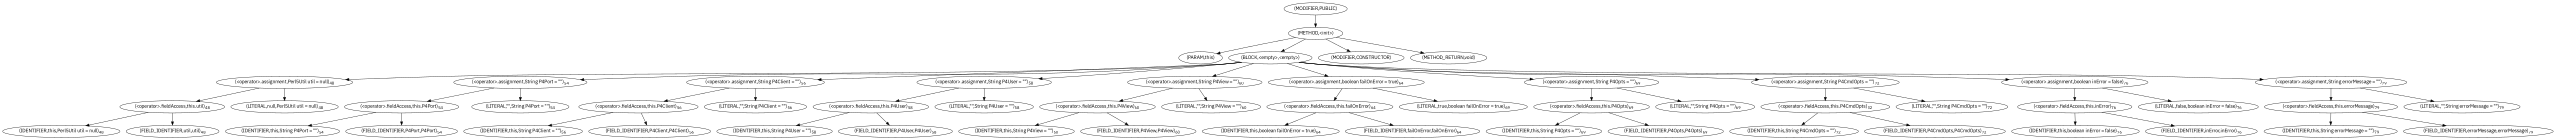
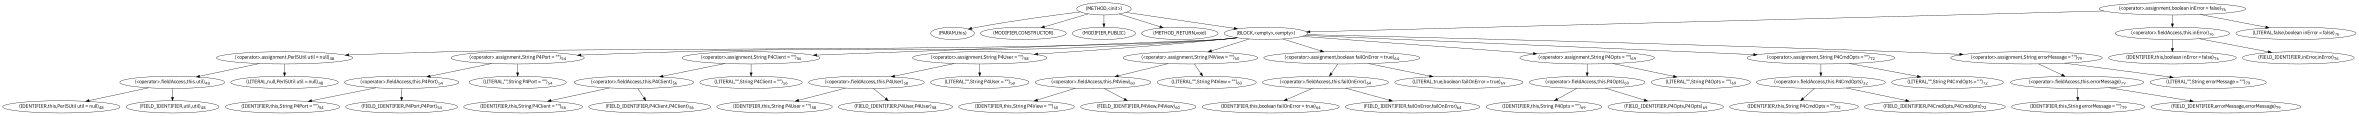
  digraph {
    fontname="IBM Plex Sans"
    node [fontname="IBM Plex Sans"]
    edge [fontname="IBM Plex Sans"]
    n1 [label=<(METHOD,&lt;init&gt;)>]
    n2 [label=<(PARAM,this)>]
    n3 [label=<(BLOCK,&lt;empty&gt;,&lt;empty&gt;)>]
    n4 [label=<(MODIFIER,CONSTRUCTOR)>]
    n5 [label=<(MODIFIER,PUBLIC)>]
    n6 [label=<(METHOD_RETURN,void)>]
    n7 [label=<(&lt;operator&gt;.assignment,Perl5Util util = null)<SUB>48</SUB>>]
    n8 [label=<(&lt;operator&gt;.assignment,String P4Port = &quot;&quot;)<SUB>54</SUB>>]
    n9 [label=<(&lt;operator&gt;.assignment,String P4Client = &quot;&quot;)<SUB>56</SUB>>]
    n10 [label=<(&lt;operator&gt;.assignment,String P4User = &quot;&quot;)<SUB>58</SUB>>]
    n11 [label=<(&lt;operator&gt;.assignment,String P4View = &quot;&quot;)<SUB>60</SUB>>]
    n12 [label=<(&lt;operator&gt;.assignment,boolean failOnError = true)<SUB>64</SUB>>]
    n13 [label=<(&lt;operator&gt;.assignment,String P4Opts = &quot;&quot;)<SUB>69</SUB>>]
    n14 [label=<(&lt;operator&gt;.assignment,String P4CmdOpts = &quot;&quot;)<SUB>72</SUB>>]
    n15 [label=<(&lt;operator&gt;.assignment,boolean inError = false)<SUB>76</SUB>>]
    n16 [label=<(&lt;operator&gt;.assignment,String errorMessage = &quot;&quot;)<SUB>79</SUB>>]
    n17 [label=<(&lt;operator&gt;.fieldAccess,this.util)<SUB>48</SUB>>]
    n18 [label=<(LITERAL,null,Perl5Util util = null)<SUB>48</SUB>>]
    n19 [label=<(&lt;operator&gt;.fieldAccess,this.P4Port)<SUB>54</SUB>>]
    n20 [label=<(LITERAL,&quot;&quot;,String P4Port = &quot;&quot;)<SUB>54</SUB>>]
    n21 [label=<(&lt;operator&gt;.fieldAccess,this.P4Client)<SUB>56</SUB>>]
    n22 [label=<(LITERAL,&quot;&quot;,String P4Client = &quot;&quot;)<SUB>56</SUB>>]
    n23 [label=<(&lt;operator&gt;.fieldAccess,this.P4User)<SUB>58</SUB>>]
    n24 [label=<(LITERAL,&quot;&quot;,String P4User = &quot;&quot;)<SUB>58</SUB>>]
    n25 [label=<(&lt;operator&gt;.fieldAccess,this.P4View)<SUB>60</SUB>>]
    n26 [label=<(LITERAL,&quot;&quot;,String P4View = &quot;&quot;)<SUB>60</SUB>>]
    n27 [label=<(&lt;operator&gt;.fieldAccess,this.failOnError)<SUB>64</SUB>>]
    n28 [label=<(LITERAL,true,boolean failOnError = true)<SUB>69</SUB>>]
    n29 [label=<(&lt;operator&gt;.fieldAccess,this.P4Opts)<SUB>69</SUB>>]
    n30 [label=<(LITERAL,&quot;&quot;,String P4Opts = &quot;&quot;)<SUB>69</SUB>>]
    n31 [label=<(&lt;operator&gt;.fieldAccess,this.P4CmdOpts)<SUB>32</SUB>>]
    n32 [label=<(LITERAL,&quot;&quot;,String P4CmdOpts = &quot;&quot;)<SUB>72</SUB>>]
    n33 [label=<(&lt;operator&gt;.fieldAccess,this.inError)<SUB>76</SUB>>]
    n34 [label=<(LITERAL,false,boolean inError = false)<SUB>76</SUB>>]
    n35 [label=<(&lt;operator&gt;.fieldAccess,this.errorMessage)<SUB>79</SUB>>]
    n36 [label=<(LITERAL,&quot;&quot;,String errorMessage = &quot;&quot;)<SUB>79</SUB>>]
    n37 [label=<(IDENTIFIER,this,Perl5Util util = null)<SUB>48</SUB>>]
    n38 [label=<(FIELD_IDENTIFIER,util,util)<SUB>48</SUB>>]
    n39 [label=<(IDENTIFIER,this,String P4Port = &quot;&quot;)<SUB>54</SUB>>]
    n40 [label=<(FIELD_IDENTIFIER,P4Port,P4Port)<SUB>54</SUB>>]
    n41 [label=<(IDENTIFIER,this,String P4Client = &quot;&quot;)<SUB>56</SUB>>]
    n42 [label=<(FIELD_IDENTIFIER,P4Client,P4Client)<SUB>56</SUB>>]
    n43 [label=<(IDENTIFIER,this,String P4User = &quot;&quot;)<SUB>58</SUB>>]
    n44 [label=<(FIELD_IDENTIFIER,P4User,P4User)<SUB>58</SUB>>]
    n45 [label=<(IDENTIFIER,this,String P4View = &quot;&quot;)<SUB>60</SUB>>]
    n46 [label=<(FIELD_IDENTIFIER,P4View,P4View)<SUB>60</SUB>>]
    n47 [label=<(IDENTIFIER,this,boolean failOnError = true)<SUB>64</SUB>>]
    n48 [label=<(FIELD_IDENTIFIER,failOnError,failOnError)<SUB>64</SUB>>]
    n49 [label=<(IDENTIFIER,this,String P4Opts = &quot;&quot;)<SUB>69</SUB>>]
    n50 [label=<(FIELD_IDENTIFIER,P4Opts,P4Opts)<SUB>69</SUB>>]
    n51 [label=<(IDENTIFIER,this,String P4CmdOpts = &quot;&quot;)<SUB>72</SUB>>]
    n52 [label=<(FIELD_IDENTIFIER,P4CmdOpts,P4CmdOpts)<SUB>72</SUB>>]
    n53 [label=<(IDENTIFIER,this,boolean inError = false)<SUB>76</SUB>>]
    n54 [label=<(FIELD_IDENTIFIER,inError,inError)<SUB>76</SUB>>]
    n55 [label=<(IDENTIFIER,this,String errorMessage = &quot;&quot;)<SUB>79</SUB>>]
    n56 [label=<(FIELD_IDENTIFIER,errorMessage,errorMessage)<SUB>79</SUB>>]
    n1 -> n2
    n1 -> n3
    n1 -> n4
-   n5 -> n1
+   n1 -> n5
    n1 -> n6
    n3 -> n7
    n3 -> n8
    n3 -> n9
    n3 -> n10
    n3 -> n11
    n3 -> n12
    n3 -> n13
    n3 -> n14
-   n3 -> n15
+   n15 -> n3
    n3 -> n16
    n7 -> n17
    n7 -> n18
    n8 -> n19
    n8 -> n20
    n9 -> n21
    n9 -> n22
    n10 -> n23
    n10 -> n24
    n11 -> n25
    n11 -> n26
    n12 -> n27
    n12 -> n28
    n13 -> n29
    n13 -> n30
    n14 -> n31
    n14 -> n32
    n15 -> n33
    n15 -> n34
    n16 -> n35
    n16 -> n36
    n17 -> n37
    n17 -> n38
    n19 -> n39
    n19 -> n40
    n21 -> n41
    n21 -> n42
    n23 -> n43
    n23 -> n44
    n25 -> n45
    n25 -> n46
    n27 -> n47
    n27 -> n48
    n29 -> n49
    n29 -> n50
    n31 -> n51
    n31 -> n52
    n33 -> n53
    n33 -> n54
    n35 -> n55
    n35 -> n56
  }
